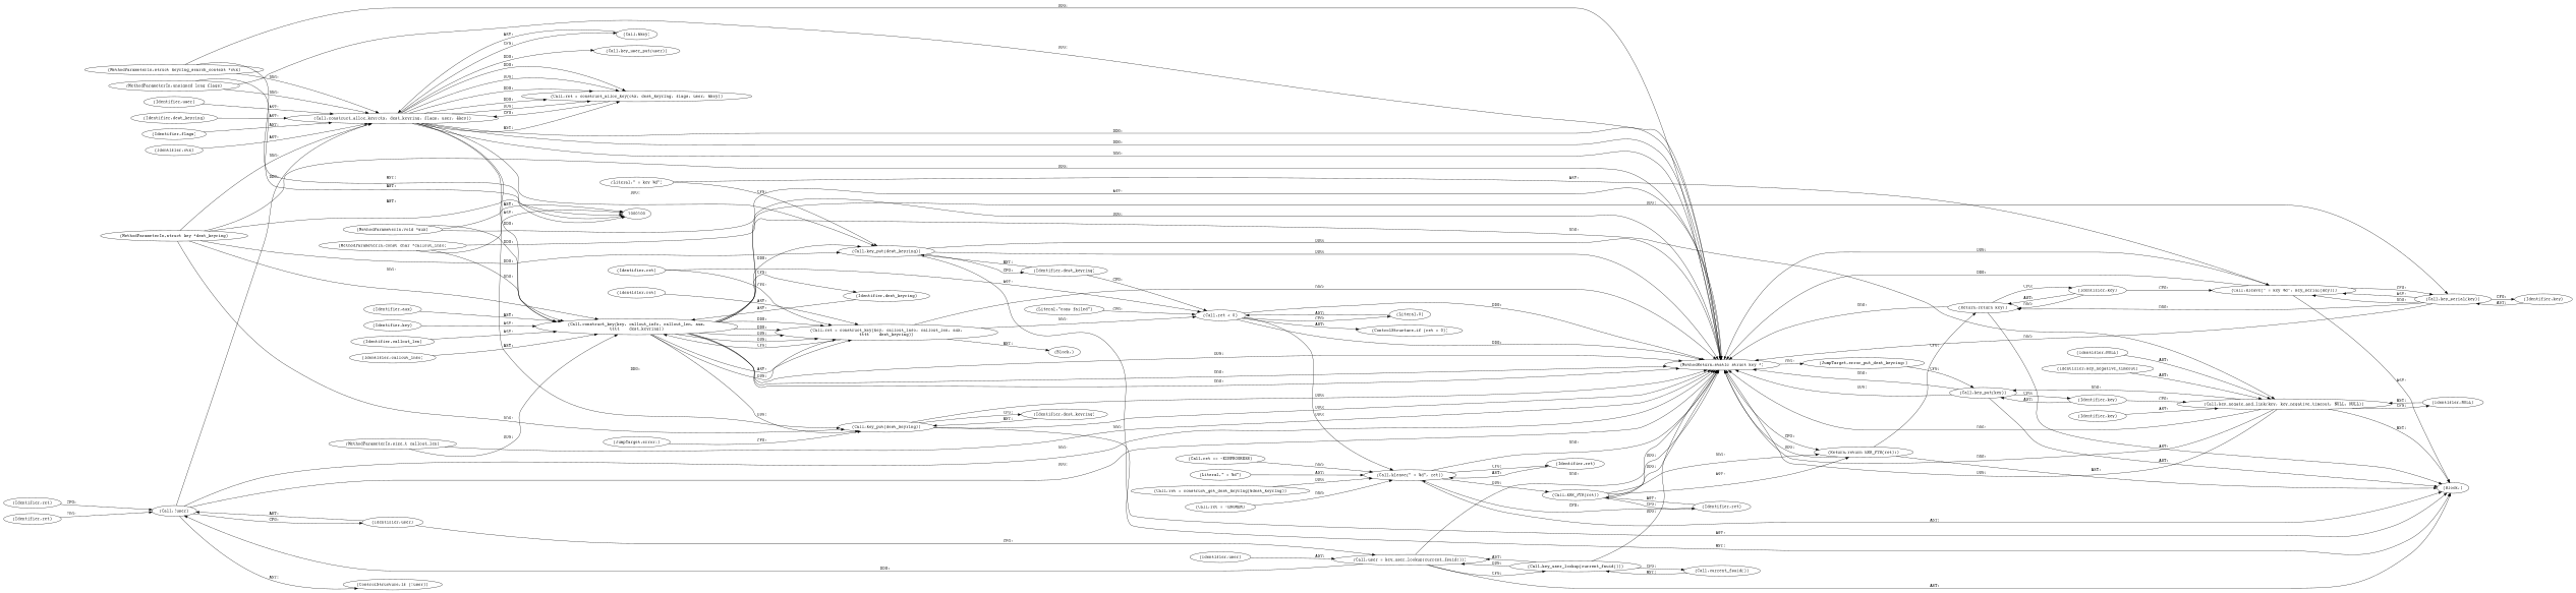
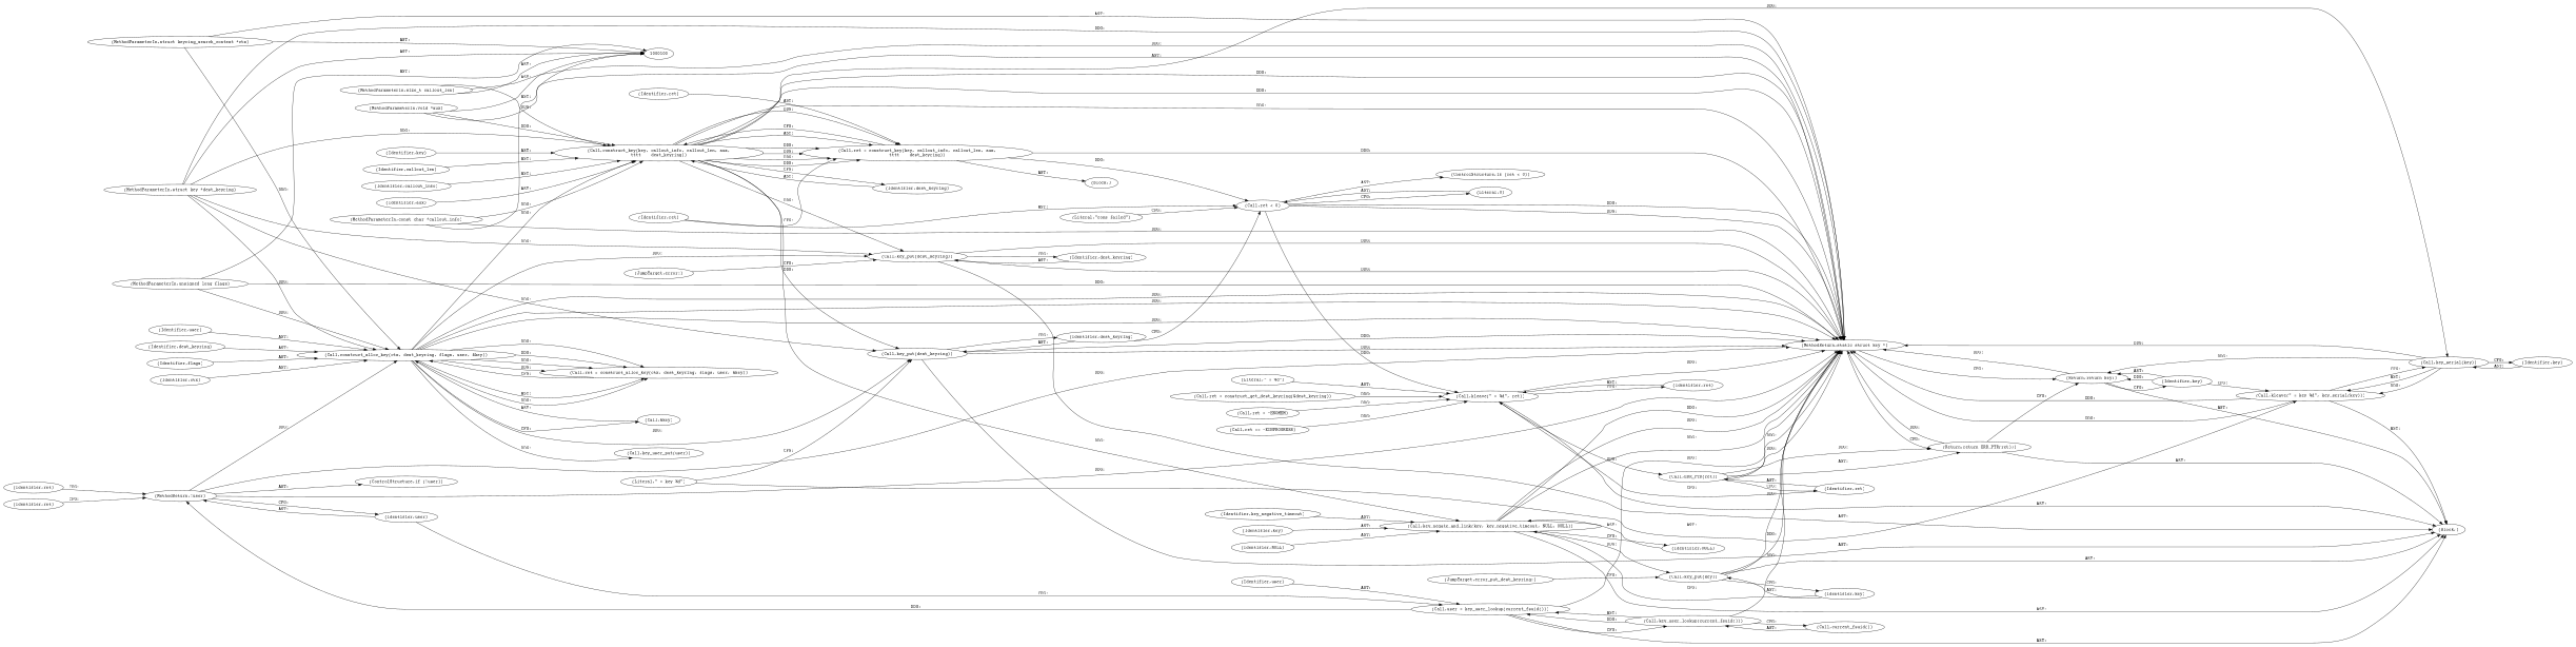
  digraph {
    fontname="Courier Prime"
    rankdir=LR
    node [fontname="Courier Prime"]
    edge [fontname="Courier Prime"]
    n1 [label="(Call,construct_key(key, callout_info, callout_len, aux,\n\t\t\t\t    dest_keyring))"]
    n2 [label="(Call,ret = construct_key(key, callout_info, callout_len, aux,\n\t\t\t\t    dest_keyring))"]
    n3 [label="(Call,key_put(dest_keyring))"]
    n4 [label="(Call,key_serial(key))"]
    n5 [label="(Call,key_negate_and_link(key, key_negative_timeout, NULL, NULL))"]
    n6 [label="(Call,key_put(dest_keyring))"]
    n7 [label="(Identifier,dest_keyring)"]
    n8 [label="(MethodReturn,static struct key *)"]
    n9 [label="(Call,ret < 0)"]
    n10 [label="(Block,)"]
    n11 [label="(Block,)"]
    n12 [label="(Identifier,dest_keyring)"]
    n13 [label="(Call,kleave(\" = key %d\", key_serial(key)))"]
    n14 [label="(Return,return key;)"]
    n15 [label="(Identifier,key)"]
    n16 [label="(Call,key_put(key))"]
    n17 [label="(Identifier,NULL)"]
    n18 [label="(Identifier,dest_keyring)"]
    n19 [label="(Return,return ERR_PTR(ret);)"]
    n20 [label="(MethodParameterIn,const char *callout_info)"]
    1000100
    n22 [label="(MethodParameterIn,size_t callout_len)"]
    n23 [label="(MethodParameterIn,void *aux)"]
    n24 [label="(Call,construct_alloc_key(ctx, dest_keyring, flags, user, &key))"]
    n25 [label="(Call,key_user_put(user))"]
    n26 [label="(Call,ret = construct_alloc_key(ctx, dest_keyring, flags, user, &key))"]
    n27 [label="(Call,&key)"]
    n28 [label="(MethodParameterIn,struct keyring_search_context *ctx)"]
    n29 [label="(MethodParameterIn,struct key *dest_keyring)"]
    n30 [label="(MethodParameterIn,unsigned long flags)"]
-   n31 [label="(Call,!user)"]
+   n31 [label="(MethodReturn,!user)"]
    n32 [label="(ControlStructure,if (!user))"]
    n33 [label="(Identifier,user)"]
    n34 [label="(Call,user = key_user_lookup(current_fsuid()))"]
    n35 [label="(Call,key_user_lookup(current_fsuid()))"]
    n36 [label="(Call,current_fsuid())"]
    n37 [label="(Call,kleave(\" = %d\", ret))"]
    n38 [label="(Literal,0)"]
    n39 [label="(ControlStructure,if (ret < 0))"]
    n40 [label="(Call,ERR_PTR(ret))"]
    n41 [label="(Identifier,ret)"]
    n42 [label="(Identifier,ret)"]
    n43 [label="(Identifier,key)"]
    n44 [label="(Identifier,key)"]
    n45 [label="(Identifier,dest_keyring)"]
    n46 [label="(Identifier,ret)"]
    n47 [label="(Call,ret = construct_get_dest_keyring(&dest_keyring))"]
    n48 [label="(Call,ret = -ENOMEM)"]
    n49 [label="(Identifier,aux)"]
    n50 [label="(Call,ret == -EINPROGRESS)"]
    n51 [label="(JumpTarget,error_put_dest_keyring:)"]
    n52 [label="(Identifier,flags)"]
    n53 [label="(Identifier,key)"]
    n54 [label="(Identifier,callout_len)"]
    n55 [label="(Identifier,key)"]
    n56 [label="(Identifier,user)"]
    n57 [label="(Identifier,NULL)"]
    n58 [label="(Identifier,key_negative_timeout)"]
    n59 [label="(Literal,\" = key %d\")"]
    n60 [label="(JumpTarget,error:)"]
    n61 [label="(Identifier,ret)"]
    n62 [label="(Identifier,ret)"]
    n63 [label="(Identifier,ret)"]
    n64 [label="(Identifier,ctx)"]
    n65 [label="(Identifier,callout_info)"]
    n66 [label="(Literal,\"cons failed\")"]
    n67 [label="(Identifier,user)"]
    n68 [label="(Literal,\" = %d\")"]
    n1 -> n2 [label="AST: "]
    n1 -> n2 [label="DDG: "]
    n1 -> n2 [label="DDG: "]
    n1 -> n2 [label="DDG: "]
    n1 -> n2 [label="DDG: "]
    n1 -> n2 [label="DDG: "]
    n1 -> n3 [label="DDG: "]
    n1 -> n4 [label="DDG: "]
    n1 -> n5 [label="DDG: "]
    n1 -> n6 [label="DDG: "]
    n1 -> n7 [label="CFG: "]
    n1 -> n8 [label="DDG: "]
    n1 -> n8 [label="DDG: "]
    n1 -> n8 [label="DDG: "]
    n2 -> n1 [label="CFG: "]
    n2 -> n8 [label="DDG: "]
    n2 -> n9 [label="DDG: "]
    n2 -> n10 [label="AST: "]
    n3 -> n8 [label="DDG: "]
    n3 -> n8 [label="DDG: "]
    n3 -> n11 [label="AST: "]
    n3 -> n12 [label="CFG: "]
    n4 -> n8 [label="DDG: "]
    n4 -> n13 [label="AST: "]
    n4 -> n13 [label="DDG: "]
    n4 -> n14 [label="DDG: "]
    n4 -> n15 [label="CFG: "]
    n5 -> n8 [label="DDG: "]
    n5 -> n8 [label="DDG: "]
    n5 -> n8 [label="DDG: "]
    n5 -> n11 [label="AST: "]
    n5 -> n16 [label="DDG: "]
    n5 -> n17 [label="CFG: "]
    n6 -> n8 [label="DDG: "]
    n6 -> n8 [label="DDG: "]
    n6 -> n11 [label="AST: "]
    n6 -> n18 [label="CFG: "]
    n7 -> n1 [label="AST: "]
-   n8 -> n51 [label="CFG: "]
+   n8 -> n14 [label="CFG: "]
    n8 -> n19 [label="CFG: "]
    n9 -> n8 [label="DDG: "]
    n9 -> n8 [label="DDG: "]
    n9 -> n37 [label="DDG: "]
    n9 -> n38 [label="CFG: "]
    n9 -> n39 [label="AST: "]
    n12 -> n3 [label="AST: "]
    n12 -> n9 [label="CFG: "]
    n13 -> n4 [label="CFG: "]
    n13 -> n8 [label="DDG: "]
    n13 -> n8 [label="DDG: "]
    n13 -> n11 [label="AST: "]
    n14 -> n8 [label="DDG: "]
    n14 -> n11 [label="AST: "]
    n14 -> n43 [label="CFG: "]
    n15 -> n4 [label="AST: "]
    n16 -> n8 [label="DDG: "]
    n16 -> n8 [label="DDG: "]
    n16 -> n11 [label="AST: "]
    n16 -> n44 [label="CFG: "]
    n17 -> n5 [label="AST: "]
    n18 -> n6 [label="AST: "]
    n19 -> n8 [label="DDG: "]
    n19 -> n11 [label="AST: "]
    n19 -> n14 [label="CFG: "]
    n20 -> n1 [label="DDG: "]
    n20 -> n8 [label="DDG: "]
    n20 -> 1000100 [label="AST: "]
    n22 -> n1 [label="DDG: "]
    n22 -> n8 [label="DDG: "]
+   n22 -> 1000100 [label="AST: "]
    n23 -> n1 [label="DDG: "]
    n23 -> n8 [label="AST: "]
    n23 -> 1000100 [label="AST: "]
    n24 -> n1 [label="DDG: "]
    n24 -> n3 [label="DDG: "]
    n24 -> n6 [label="DDG: "]
    n24 -> n8 [label="DDG: "]
    n24 -> n8 [label="DDG: "]
    n24 -> n8 [label="DDG: "]
    n24 -> n25 [label="DDG: "]
    n24 -> n26 [label="AST: "]
    n24 -> n26 [label="DDG: "]
    n24 -> n26 [label="DDG: "]
    n24 -> n26 [label="DDG: "]
    n24 -> n26 [label="DDG: "]
    n24 -> n26 [label="DDG: "]
    n24 -> n27 [label="CFG: "]
    n26 -> n24 [label="CFG: "]
    n27 -> n24 [label="AST: "]
-   n28 -> n8 [label="DDG: "]
+   n28 -> n8 [label="AST: "]
    n28 -> 1000100 [label="AST: "]
    n28 -> n24 [label="DDG: "]
    n29 -> n1 [label="DDG: "]
    n29 -> n3 [label="DDG: "]
    n29 -> n6 [label="DDG: "]
    n29 -> n8 [label="DDG: "]
    n29 -> 1000100 [label="AST: "]
    n29 -> n24 [label="DDG: "]
    n30 -> n8 [label="DDG: "]
    n30 -> 1000100 [label="AST: "]
    n30 -> n24 [label="DDG: "]
    n31 -> n8 [label="DDG: "]
    n31 -> n8 [label="DDG: "]
    n31 -> n24 [label="DDG: "]
    n31 -> n32 [label="AST: "]
    n31 -> n33 [label="CFG: "]
    n33 -> n31 [label="AST: "]
    n33 -> n34 [label="CFG: "]
    n34 -> n8 [label="DDG: "]
    n34 -> n11 [label="AST: "]
    n34 -> n31 [label="DDG: "]
    n34 -> n35 [label="CFG: "]
    n35 -> n8 [label="DDG: "]
    n35 -> n34 [label="AST: "]
    n35 -> n34 [label="DDG: "]
    n35 -> n36 [label="CFG: "]
    n36 -> n35 [label="AST: "]
    n37 -> n8 [label="DDG: "]
    n37 -> n11 [label="AST: "]
    n37 -> n40 [label="DDG: "]
    n37 -> n41 [label="CFG: "]
    n38 -> n9 [label="AST: "]
    n40 -> n8 [label="DDG: "]
    n40 -> n8 [label="DDG: "]
    n40 -> n19 [label="AST: "]
    n40 -> n19 [label="DDG: "]
    n40 -> n42 [label="CFG: "]
    n41 -> n37 [label="AST: "]
    n42 -> n37 [label="CFG: "]
    n42 -> n40 [label="AST: "]
    n43 -> n13 [label="CFG: "]
    n43 -> n14 [label="AST: "]
    n43 -> n14 [label="DDG: "]
    n44 -> n5 [label="CFG: "]
    n44 -> n16 [label="AST: "]
    n45 -> n24 [label="AST: "]
    n46 -> n31 [label="CFG: "]
    n47 -> n37 [label="DDG: "]
    n48 -> n37 [label="DDG: "]
    n49 -> n1 [label="AST: "]
    n50 -> n37 [label="DDG: "]
    n51 -> n16 [label="CFG: "]
    n52 -> n24 [label="AST: "]
    n53 -> n1 [label="AST: "]
    n54 -> n1 [label="AST: "]
    n55 -> n5 [label="AST: "]
    n56 -> n34 [label="AST: "]
    n57 -> n5 [label="AST: "]
    n58 -> n5 [label="AST: "]
    n59 -> n3 [label="CFG: "]
    n59 -> n13 [label="AST: "]
    n60 -> n6 [label="CFG: "]
    n61 -> n2 [label="AST: "]
    n62 -> n2 [label="CFG: "]
    n62 -> n9 [label="AST: "]
    n63 -> n31 [label="CFG: "]
    n64 -> n24 [label="AST: "]
    n65 -> n1 [label="AST: "]
    n66 -> n9 [label="CFG: "]
    n67 -> n24 [label="AST: "]
    n68 -> n37 [label="AST: "]
  }
